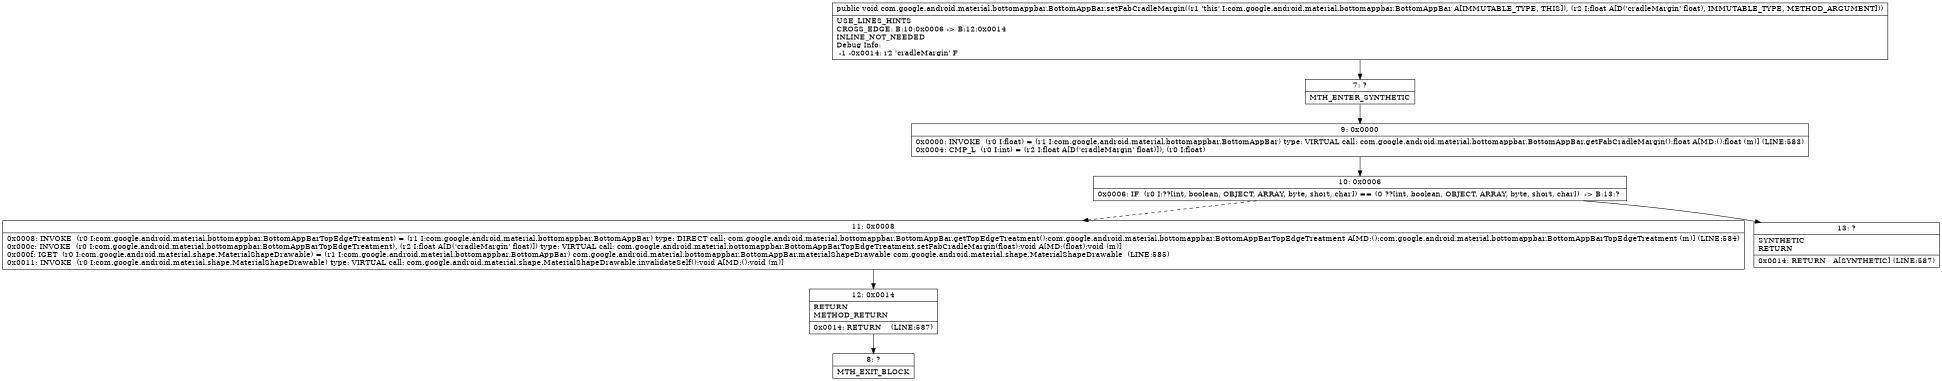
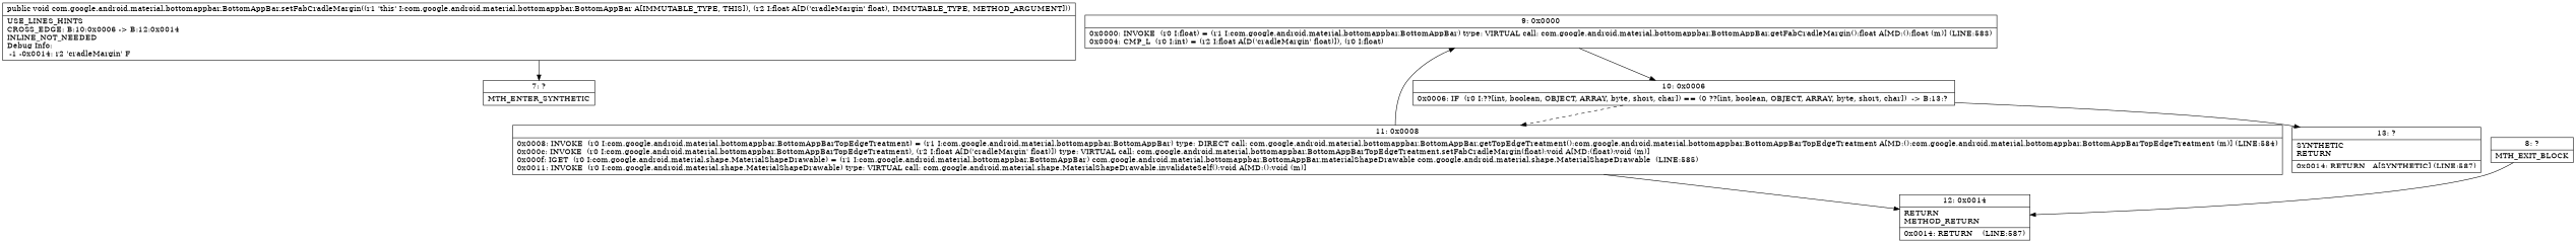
  digraph {
    node [shape=record]
    n1 [label="{7\:\ ?|MTH_ENTER_SYNTHETIC\l}"]
    n2 [label="{9\:\ 0x0000|0x0000: INVOKE  (r0 I:float) = (r1 I:com.google.android.material.bottomappbar.BottomAppBar) type: VIRTUAL call: com.google.android.material.bottomappbar.BottomAppBar.getFabCradleMargin():float A[MD:():float (m)] (LINE:583)\l0x0004: CMP_L  (r0 I:int) = (r2 I:float A[D('cradleMargin' float)]), (r0 I:float) \l}"]
    n3 [label="{10\:\ 0x0006|0x0006: IF  (r0 I:??[int, boolean, OBJECT, ARRAY, byte, short, char]) == (0 ??[int, boolean, OBJECT, ARRAY, byte, short, char])  \-\> B:13:? \l}"]
    n4 [label="{11\:\ 0x0008|0x0008: INVOKE  (r0 I:com.google.android.material.bottomappbar.BottomAppBarTopEdgeTreatment) = (r1 I:com.google.android.material.bottomappbar.BottomAppBar) type: DIRECT call: com.google.android.material.bottomappbar.BottomAppBar.getTopEdgeTreatment():com.google.android.material.bottomappbar.BottomAppBarTopEdgeTreatment A[MD:():com.google.android.material.bottomappbar.BottomAppBarTopEdgeTreatment (m)] (LINE:584)\l0x000c: INVOKE  (r0 I:com.google.android.material.bottomappbar.BottomAppBarTopEdgeTreatment), (r2 I:float A[D('cradleMargin' float)]) type: VIRTUAL call: com.google.android.material.bottomappbar.BottomAppBarTopEdgeTreatment.setFabCradleMargin(float):void A[MD:(float):void (m)]\l0x000f: IGET  (r0 I:com.google.android.material.shape.MaterialShapeDrawable) = (r1 I:com.google.android.material.bottomappbar.BottomAppBar) com.google.android.material.bottomappbar.BottomAppBar.materialShapeDrawable com.google.android.material.shape.MaterialShapeDrawable  (LINE:585)\l0x0011: INVOKE  (r0 I:com.google.android.material.shape.MaterialShapeDrawable) type: VIRTUAL call: com.google.android.material.shape.MaterialShapeDrawable.invalidateSelf():void A[MD:():void (m)]\l}"]
    n5 [label="{13\:\ ?|SYNTHETIC\lRETURN\l|0x0014: RETURN   A[SYNTHETIC] (LINE:587)\l}"]
    n6 [label="{12\:\ 0x0014|RETURN\lMETHOD_RETURN\l|0x0014: RETURN    (LINE:587)\l}"]
    n7 [label="{8\:\ ?|MTH_EXIT_BLOCK\l}"]
    n8 [label="{public void com.google.android.material.bottomappbar.BottomAppBar.setFabCradleMargin((r1 'this' I:com.google.android.material.bottomappbar.BottomAppBar A[IMMUTABLE_TYPE, THIS]), (r2 I:float A[D('cradleMargin' float), IMMUTABLE_TYPE, METHOD_ARGUMENT]))  | USE_LINES_HINTS\lCROSS_EDGE: B:10:0x0006 \-\> B:12:0x0014\lINLINE_NOT_NEEDED\lDebug Info:\l  \-1 \-0x0014: r2 'cradleMargin' F\l}"]
-   n1 -> n2
+   n4 -> n2
    n2 -> n3
    n3 -> n4 [style=dashed]
    n3 -> n5
    n4 -> n6
-   n6 -> n7
+   n7 -> n6
    n8 -> n1
  }
